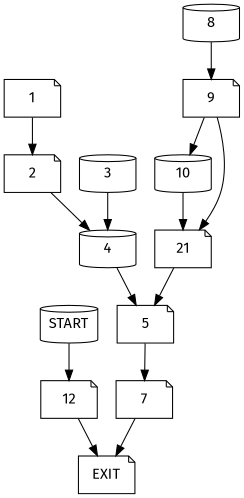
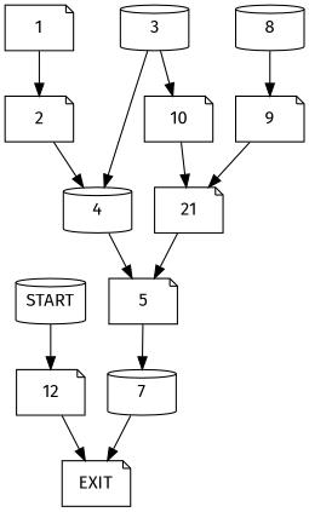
  digraph {
    fontname="Fira Sans"
    node [fontname="Fira Sans" shape=note]
    edge [fontname="Fira Sans"]
    n1 [label=START shape=cylinder]
    12
    1
    2
    n5 [label=EXIT]
    4 [shape=cylinder]
    3 [shape=cylinder]
    5
-   7
+   7 [shape=cylinder]
    8 [shape=cylinder]
    9
-   10 [shape=cylinder]
+   10
    n13 [label=21]
    n1 -> 12
    12 -> n5
    1 -> 2
    2 -> 4
    4 -> 5
    3 -> 4
    5 -> 7
    7 -> n5
    8 -> 9
-   9 -> 10
+   3 -> 10
    9 -> n13
    10 -> n13
    n13 -> 5
  }
